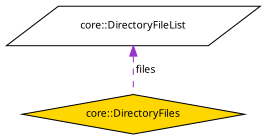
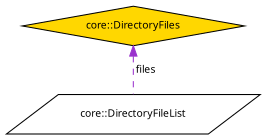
  digraph {
    fontname="Noto Sans"
    node [color=black fontname="Noto Sans" fontsize=10 style=filled]
    n1 [fillcolor=white fontcolor=black height=0.2 label="core::DirectoryFileList" shape=parallelogram width=0.4]
    n2 [fillcolor=gold height=0.2 label="core::DirectoryFiles" shape=diamond width=0.4]
-   n1 -> n2 [color=darkorchid3 dir=back fontname="Noto Sans" fontsize=10 label=" files" labelfontname=Helvetica labelfontsize=10 style=dashed]
+   n2 -> n1 [color=darkorchid3 dir=back fontname="Noto Sans" fontsize=10 label=" files" labelfontname=Helvetica labelfontsize=10 style=dashed]
  }
